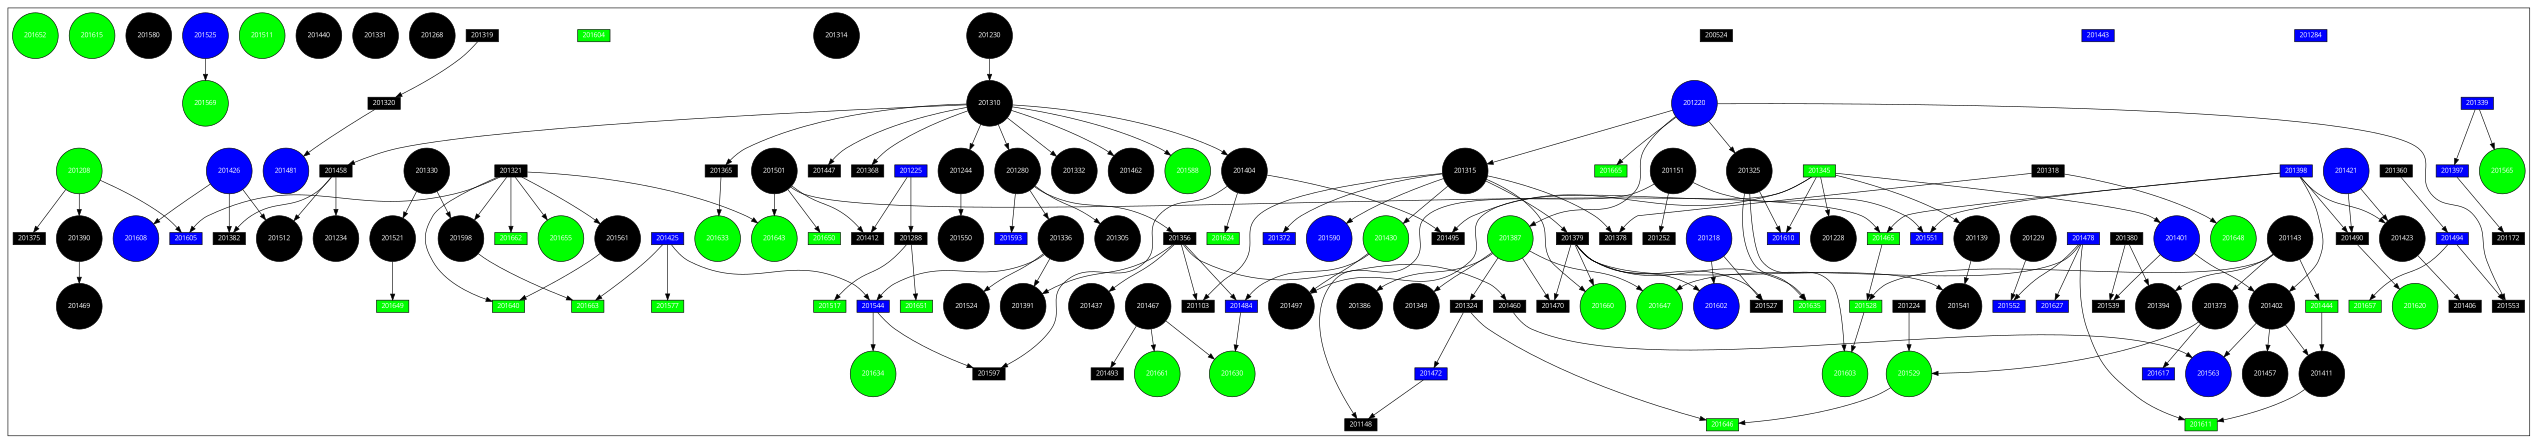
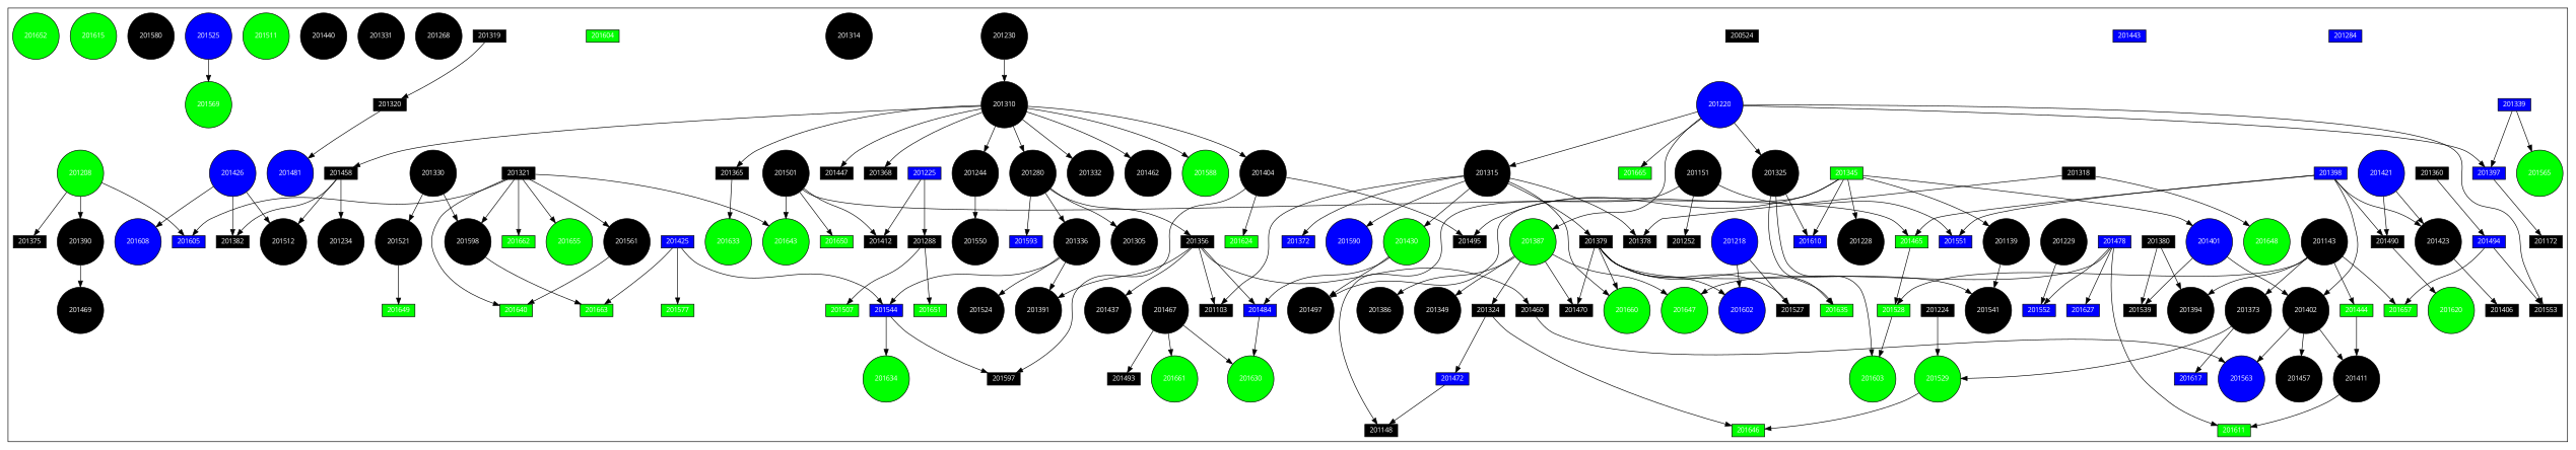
  digraph {
    fontname="Open Sans"
    mincross=2.0
    rankdir=TB
    node [fillcolor=black fontcolor=white fontname="Open Sans" fontsize=11 rank=41 shape=circle style=filled]
    edge [dir=arrow fontname="Open Sans" weight=2]
    n1 [height=0.000 label=201379 shape=rectangle width=0.000]
    n2 [fillcolor=green height=0.000 label=201646 shape=rectangle width=0.000]
    n3 [fillcolor=blue height=0.000 label=201478 rank=38 shape=rectangle width=0.000]
    n4 [fillcolor=blue height=0.000 label=201494 rank=39 shape=rectangle width=0.000]
    n5 [fillcolor=blue height=0.000 label=201339 rank=35 shape=rectangle width=0.000]
    n6 [height=0.000 label=201318 rank=36 shape=rectangle width=0.000]
    n7 [fillcolor=blue height=0.000 label=201225 rank=32 shape=rectangle width=0.000]
    n8 [height=0.000 label=201406 rank=42 shape=rectangle width=0.000]
    n9 [fillcolor=green height=0.000 label=201465 rank=37 shape=rectangle width=0.000]
    n10 [height=0.000 label=201470 rank=42 shape=rectangle width=0.000]
    n11 [fillcolor=blue height=0.000 label=201610 rank=42 shape=rectangle width=0.000]
    n12 [fillcolor=blue height=0.000 label=201397 rank=37 shape=rectangle width=0.000]
    n13 [fillcolor=blue height=0.000 label=201284 rank=34 shape=rectangle width=0.000]
    n14 [height=0.000 label=201380 rank=38 shape=rectangle width=0.000]
    n15 [fillcolor=green height=0.000 label=201444 rank=37 shape=rectangle width=0.000]
    n16 [height=0.000 label=201252 rank=40 shape=rectangle width=0.000]
    n17 [height=0.000 label=201490 rank=40 shape=rectangle width=0.000]
    n18 [fillcolor=blue height=0.000 label=201617 shape=rectangle width=0.000]
    n19 [fillcolor=blue height=0.000 label=201472 rank=38 shape=rectangle width=0.000]
    n20 [fillcolor=blue height=0.000 label=201398 rank=37 shape=rectangle width=0.000]
    n21 [fillcolor=green height=0.000 label=201611 rank=40 shape=rectangle width=0.000]
    n22 [height=0.000 label=201527 shape=rectangle width=0.000]
    n23 [fillcolor=green height=0.000 label=201528 rank=39 shape=rectangle width=0.000]
    n24 [height=0.000 label=201103 rank=38 shape=rectangle width=0.000]
    n25 [fillcolor=blue height=0.000 label=201627 shape=rectangle width=0.000]
    n26 [height=0.000 label=201493 rank=42 shape=rectangle width=0.000]
    n27 [fillcolor=green height=0.000 label=201345 rank=34 shape=rectangle width=0.000]
    n28 [height=0.000 label=201172 rank=40 shape=rectangle width=0.000]
    n29 [height=0.000 label=201378 rank=38 shape=rectangle width=0.000]
    n30 [height=0.000 label=201495 rank=40 shape=rectangle width=0.000]
    n31 [fillcolor=blue height=0.000 label=201551 shape=rectangle width=0.000]
    n32 [height=0.000 label=201539 shape=rectangle width=0.000]
    n33 [fillcolor=green height=0.000 label=201665 rank=42 shape=rectangle width=0.000]
    n34 [fillcolor=blue height=0.000 label=201443 rank=38 shape=rectangle width=0.000]
    n35 [height=0.000 label=201360 rank=38 shape=rectangle width=0.000]
-   n36 [fillcolor=green height=0.000 label=201517 rank=38 shape=rectangle width=0.000]
+   n36 [fillcolor=green height=0.000 label=201507 rank=38 shape=rectangle width=0.000]
    n37 [fillcolor=green height=0.000 label=201657 rank=42 shape=rectangle width=0.000]
    n38 [height=0.000 label=201553 shape=rectangle width=0.000]
    n39 [height=0.000 label=201148 shape=rectangle width=0.000]
    n40 [fillcolor=blue height=0.000 label=201372 rank=36 shape=rectangle width=0.000]
    n41 [height=0.000 label=201224 rank=35 shape=rectangle width=0.000]
    n42 [fillcolor=green height=0.000 label=201635 shape=rectangle width=0.000]
    n43 [fillcolor=blue height=0.000 label=201484 rank=38 shape=rectangle width=0.000]
    n44 [fillcolor=blue height=0.000 label=201552 rank=40 shape=rectangle width=0.000]
    n45 [height=0.000 label=201324 rank=38 shape=rectangle width=0.000]
    n46 [height=0.000 label=200524 rank=27 shape=rectangle width=0.000]
    n47 [height=0.000 label=201139 rank=42 width=0.000]
    n48 [height=0.000 label=201143 rank=32 width=0.000]
    n49 [height=0.000 label=201151 rank=34 width=0.000]
    n50 [fillcolor=blue height=0.000 label=201218 rank=33 width=0.000]
    n51 [fillcolor=blue height=0.000 label=201220 rank=32 width=0.000]
    n52 [height=0.000 label=201228 rank=38 width=0.000]
    n53 [height=0.000 label=201229 rank=38 width=0.000]
    n54 [height=0.000 label=201230 rank=34 width=0.000]
    n55 [height=0.000 label=201305 rank=38 width=0.000]
    n56 [height=0.000 label=201314 rank=37 width=0.000]
    n57 [height=0.000 label=201315 rank=35 width=0.000]
    n58 [height=0.000 label=201325 rank=40 width=0.000]
    n59 [height=0.000 label=201349 rank=39 width=0.000]
    n60 [height=0.000 label=201373 rank=37 width=0.000]
    n61 [height=0.000 label=201386 rank=39 width=0.000]
    n62 [fillcolor=green height=0.000 label=201387 rank=35 width=0.000]
    n63 [height=0.000 label=201394 rank=39 width=0.000]
    n64 [fillcolor=blue height=0.000 label=201401 rank=36 width=0.000]
    n65 [height=0.000 label=201402 rank=39 width=0.000]
    n66 [height=0.000 label=201411 rank=39 width=0.000]
    n67 [fillcolor=blue height=0.000 label=201421 rank=37 width=0.000]
    n68 [height=0.000 label=201423 rank=40 width=0.000]
    n69 [fillcolor=green height=0.000 label=201430 rank=36 width=0.000]
    n70 [height=0.000 label=201437 rank=38 width=0.000]
    n71 [height=0.000 label=201457 rank=40 width=0.000]
    n72 [height=0.000 label=201467 width=0.000]
    n73 [height=0.000 label=201497 width=0.000]
    n74 [fillcolor=green height=0.000 label=201529 rank=39 width=0.000]
    n75 [height=0.000 label=201541 rank=42 width=0.000]
    n76 [fillcolor=blue height=0.000 label=201563 width=0.000]
    n77 [fillcolor=green height=0.000 label=201565 rank=40 width=0.000]
    n78 [fillcolor=blue height=0.000 label=201590 width=0.000]
    n79 [fillcolor=blue height=0.000 label=201602 width=0.000]
    n80 [fillcolor=green height=0.000 label=201603 rank=40 width=0.000]
    n81 [fillcolor=green height=0.000 label=201620 width=0.000]
    n82 [fillcolor=green height=0.000 label=201630 width=0.000]
    n83 [fillcolor=green height=0.000 label=201647 width=0.000]
    n84 [fillcolor=green height=0.000 label=201648 width=0.000]
    n85 [fillcolor=green height=0.000 label=201660 rank=42 width=0.000]
    n86 [fillcolor=green height=0.000 label=201661 rank=42 width=0.000]
    n87 [height=0.000 label=201321 rank=40 shape=rectangle width=0.000]
    n88 [fillcolor=green height=0.000 label=201577 rank=40 shape=rectangle width=0.000]
    n89 [fillcolor=green height=0.000 label=201662 rank=42 shape=rectangle width=0.000]
    n90 [height=0.000 label=201412 shape=rectangle width=0.000]
    n91 [height=0.000 label=201597 rank=42 shape=rectangle width=0.000]
    n92 [height=0.000 label=201458 rank=39 shape=rectangle width=0.000]
    n93 [fillcolor=blue height=0.000 label=201605 rank=42 shape=rectangle width=0.000]
    n94 [fillcolor=blue height=0.000 label=201544 rank=40 shape=rectangle width=0.000]
    n95 [fillcolor=green height=0.000 label=201604 rank=40 shape=rectangle width=0.000]
    n96 [fillcolor=green height=0.000 label=201650 shape=rectangle width=0.000]
    n97 [height=0.000 label=201319 rank=35 shape=rectangle width=0.000]
    n98 [fillcolor=blue height=0.000 label=201593 shape=rectangle width=0.000]
    n99 [height=0.000 label=201288 rank=35 shape=rectangle width=0.000]
    n100 [height=0.000 label=201447 rank=38 shape=rectangle width=0.000]
    n101 [fillcolor=green height=0.000 label=201663 rank=42 shape=rectangle width=0.000]
    n102 [height=0.000 label=201356 rank=38 shape=rectangle width=0.000]
    n103 [height=0.000 label=201320 rank=35 shape=rectangle width=0.000]
    n104 [height=0.000 label=201368 rank=40 shape=rectangle width=0.000]
    n105 [fillcolor=green height=0.000 label=201649 rank=42 shape=rectangle width=0.000]
    n106 [fillcolor=green height=0.000 label=201624 shape=rectangle width=0.000]
    n107 [height=0.000 label=201365 shape=rectangle width=0.000]
    n108 [fillcolor=green height=0.000 label=201640 shape=rectangle width=0.000]
    n109 [height=0.000 label=201375 rank=38 shape=rectangle width=0.000]
    n110 [fillcolor=green height=0.000 label=201651 shape=rectangle width=0.000]
    n111 [fillcolor=blue height=0.000 label=201425 rank=37 shape=rectangle width=0.000]
    n112 [height=0.000 label=201382 shape=rectangle width=0.000]
    n113 [height=0.000 label=201460 rank=40 shape=rectangle width=0.000]
    n114 [fillcolor=green height=0.000 label=201208 rank=31 width=0.000]
    n115 [height=0.000 label=201234 width=0.000]
    n116 [height=0.000 label=201244 width=0.000]
    n117 [height=0.000 label=201268 rank=34 width=0.000]
    n118 [height=0.000 label=201280 rank=38 width=0.000]
    n119 [height=0.000 label=201310 rank=35 width=0.000]
    n120 [height=0.000 label=201330 rank=37 width=0.000]
    n121 [height=0.000 label=201331 rank=38 width=0.000]
    n122 [height=0.000 label=201332 rank=37 width=0.000]
    n123 [height=0.000 label=201336 rank=38 width=0.000]
    n124 [height=0.000 label=201390 rank=38 width=0.000]
    n125 [height=0.000 label=201391 rank=40 width=0.000]
    n126 [height=0.000 label=201404 rank=39 width=0.000]
    n127 [fillcolor=blue height=0.000 label=201426 rank=37 width=0.000]
    n128 [height=0.000 label=201440 rank=40 width=0.000]
    n129 [height=0.000 label=201462 rank=39 width=0.000]
    n130 [height=0.000 label=201469 width=0.000]
    n131 [fillcolor=blue height=0.000 label=201481 rank=38 width=0.000]
    n132 [height=0.000 label=201501 rank=40 width=0.000]
    n133 [fillcolor=green height=0.000 label=201511 rank=38 width=0.000]
    n134 [height=0.000 label=201512 width=0.000]
    n135 [height=0.000 label=201521 rank=40 width=0.000]
    n136 [height=0.000 label=201524 rank=42 width=0.000]
    n137 [fillcolor=blue height=0.000 label=201525 rank=39 width=0.000]
    n138 [height=0.000 label=201550 width=0.000]
    n139 [height=0.000 label=201561 width=0.000]
    n140 [fillcolor=green height=0.000 label=201569 rank=40 width=0.000]
    n141 [height=0.000 label=201580 width=0.000]
    n142 [fillcolor=green height=0.000 label=201588 rank=40 width=0.000]
    n143 [height=0.000 label=201598 rank=42 width=0.000]
    n144 [fillcolor=blue height=0.000 label=201608 rank=42 width=0.000]
    n145 [fillcolor=green height=0.000 label=201615 rank=40 width=0.000]
    n146 [fillcolor=green height=0.000 label=201633 width=0.000]
    n147 [fillcolor=green height=0.000 label=201634 width=0.000]
    n148 [fillcolor=green height=0.000 label=201643 width=0.000]
    n149 [fillcolor=green height=0.000 label=201652 width=0.000]
    n150 [fillcolor=green height=0.000 label=201655 rank=42 width=0.000]
    subgraph cluster_1 {
      n1
      n2
      n3
      n4
      n5
      n6
      n7
      n8
      n9
      n10
      n11
      n12
      n13
      n14
      n15
      n16
      n17
      n18
      n19
      n20
      n21
      n22
      n23
      n24
      n25
      n26
      n27
      n28
      n29
      n30
      n31
      n32
      n33
      n34
      n35
      n36
      n37
      n38
      n39
      n40
      n41
      n42
      n43
      n44
      n45
      n46
      n47
      n48
      n49
      n50
      n51
      n52
      n53
      n54
      n55
      n56
      n57
      n58
      n59
      n60
      n61
      n62
      n63
      n64
      n65
      n66
      n67
      n68
      n69
      n70
      n71
      n72
      n73
      n74
      n75
      n76
      n77
      n78
      n79
      n80
      n81
      n82
      n83
      n84
      n85
      n86
      n87
      n88
      n89
      n90
      n91
      n92
      n93
      n94
      n95
      n96
      n97
      n98
      n99
      n100
      n101
      n102
      n103
      n104
      n105
      n106
      n107
      n108
      n109
      n110
      n111
      n112
      n113
      n114
      n115
      n116
      n117
      n118
      n119
      n120
      n121
      n122
      n123
      n124
      n125
      n126
      n127
      n128
      n129
      n130
      n131
      n132
      n133
      n134
      n135
      n136
      n137
      n138
      n139
      n140
      n141
      n142
      n143
      n144
      n145
      n146
      n147
      n148
      n149
      n150
    }
    n1 -> n10
    n1 -> n22
    n1 -> n42
    n1 -> n75
    n1 -> n79
    n1 -> n85
    n3 -> n21
    n3 -> n25
    n3 -> n44
    n3 -> n83
    n4 -> n37
    n4 -> n38
    n5 -> n12
    n5 -> n77
    n6 -> n29
    n6 -> n84
    n7 -> n90
    n7 -> n99
    n9 -> n23
    n12 -> n28
    n14 -> n32
    n14 -> n63
    n15 -> n66
    n17 -> n81
    n19 -> n39
    n20 -> n9
    n20 -> n17
    n20 -> n31
    n20 -> n65
    n20 -> n68
    n23 -> n80
    n27 -> n11
    n27 -> n30
    n27 -> n47
    n27 -> n52
    n27 -> n64
    n27 -> n73
    n35 -> n4
    n41 -> n74
    n43 -> n82
    n45 -> n2
    n45 -> n19
    n47 -> n75
    n48 -> n15
    n48 -> n23
+   n48 -> n37
    n48 -> n60
    n48 -> n63
    n49 -> n16
    n49 -> n31
    n49 -> n39
    n50 -> n22
    n50 -> n79
+   n51 -> n12
    n51 -> n33
    n51 -> n38
    n51 -> n57
    n51 -> n58
    n51 -> n62
    n53 -> n44
    n54 -> n119
    n57 -> n1
    n57 -> n24
    n57 -> n29
    n57 -> n40
    n57 -> n69
    n57 -> n78
    n57 -> n85
    n58 -> n11
    n58 -> n42
    n58 -> n80
    n60 -> n18
    n60 -> n74
    n62 -> n10
    n62 -> n45
    n62 -> n59
    n62 -> n61
    n62 -> n83
    n64 -> n32
    n64 -> n65
    n65 -> n66
    n65 -> n71
    n65 -> n76
    n66 -> n21
    n67 -> n17
    n67 -> n68
    n68 -> n8
    n69 -> n43
    n69 -> n73
    n72 -> n26
    n72 -> n82
    n72 -> n86
    n74 -> n2
    n87 -> n89
    n87 -> n93
    n87 -> n108
    n87 -> n139
    n87 -> n143
    n87 -> n148
    n87 -> n150
    n92 -> n112
    n92 -> n115
    n92 -> n134
    n94 -> n91
    n94 -> n147
    n97 -> n103
    n99 -> n36
    n99 -> n110
    n102 -> n24
    n102 -> n43
    n102 -> n70
    n102 -> n113
    n102 -> n125
    n103 -> n131
    n107 -> n146
    n111 -> n88
    n111 -> n94
    n111 -> n101
    n113 -> n76
    n114 -> n93
    n114 -> n109
    n114 -> n124
    n116 -> n138
    n118 -> n55
    n118 -> n98
    n118 -> n102
    n118 -> n123
    n119 -> n92
    n119 -> n100
    n119 -> n104
    n119 -> n107
    n119 -> n116
    n119 -> n118
    n119 -> n122
    n119 -> n126
    n119 -> n129
    n119 -> n142
    n120 -> n135
    n120 -> n143
    n123 -> n94
    n123 -> n125
    n123 -> n136
    n124 -> n130
    n126 -> n30
    n126 -> n91
    n126 -> n106
    n127 -> n112
    n127 -> n134
    n127 -> n144
    n132 -> n9
    n132 -> n90
    n132 -> n96
    n132 -> n148
    n135 -> n105
    n137 -> n140
    n139 -> n108
    n143 -> n101
  }
